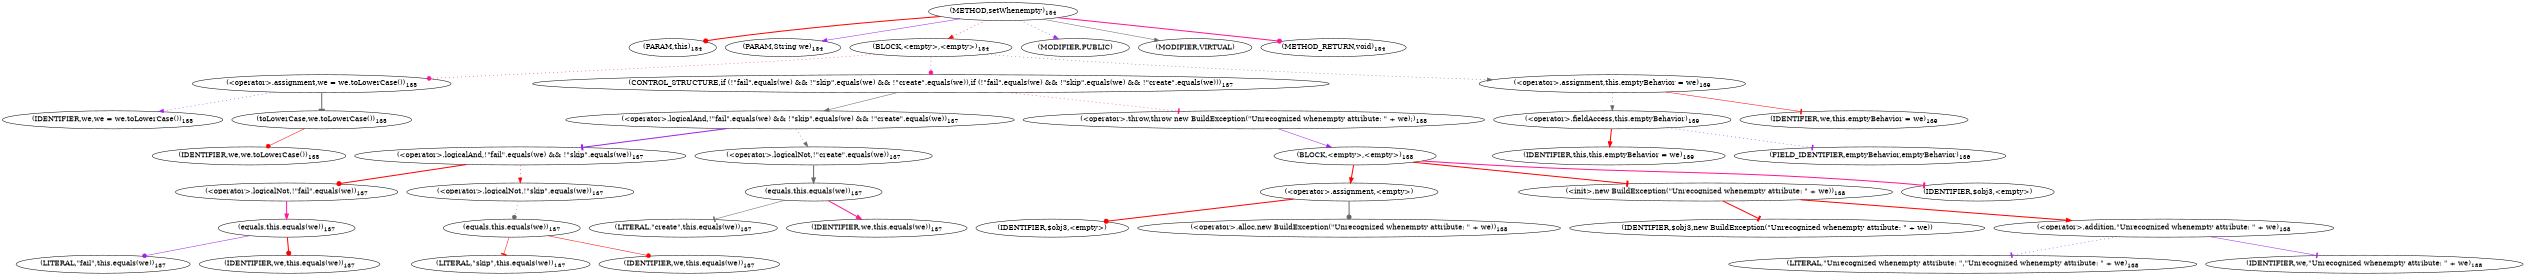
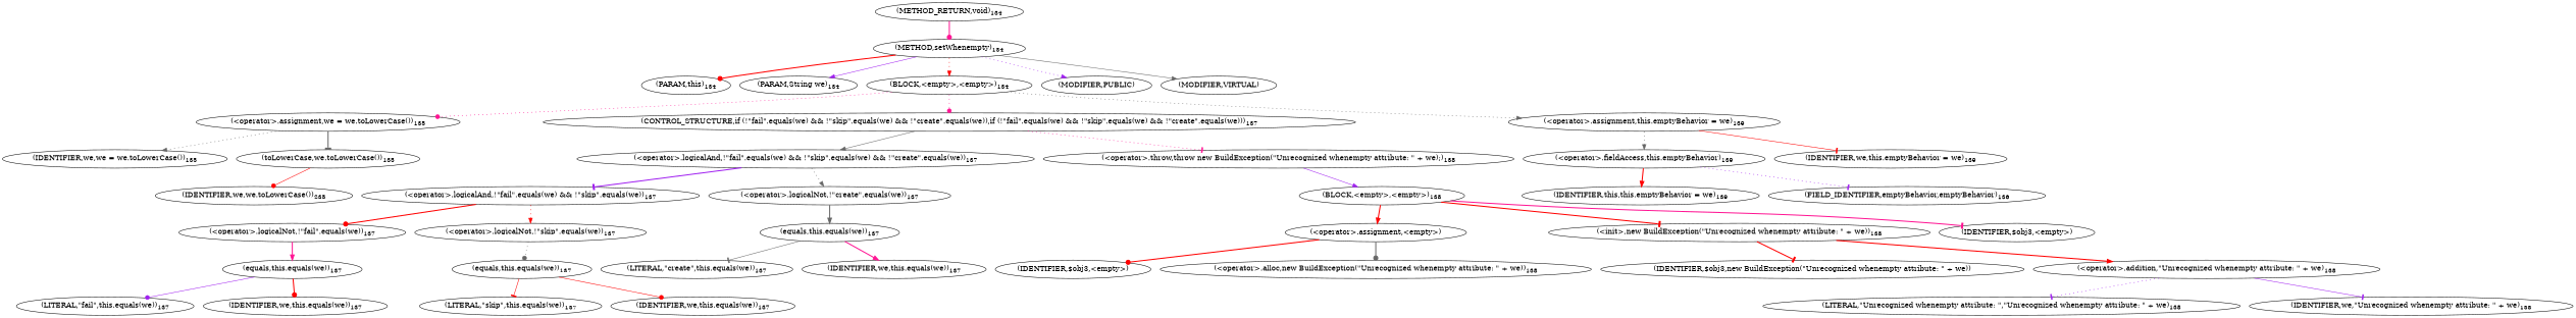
  digraph {
    edge [arrowhead=normal color=red style=bold]
    n1 [label=<(METHOD,setWhenempty)<SUB>134</SUB>>]
    n2 [label=<(PARAM,this)<SUB>134</SUB>>]
    n3 [label=<(PARAM,String we)<SUB>134</SUB>>]
    n4 [label=<(BLOCK,&lt;empty&gt;,&lt;empty&gt;)<SUB>134</SUB>>]
    n5 [label=<(MODIFIER,PUBLIC)>]
    n6 [label=<(MODIFIER,VIRTUAL)>]
    n7 [label=<(METHOD_RETURN,void)<SUB>134</SUB>>]
    n8 [label=<(&lt;operator&gt;.assignment,we = we.toLowerCase())<SUB>135</SUB>>]
    n9 [label=<(CONTROL_STRUCTURE,if (!&quot;fail&quot;.equals(we) &amp;&amp; !&quot;skip&quot;.equals(we) &amp;&amp; !&quot;create&quot;.equals(we)),if (!&quot;fail&quot;.equals(we) &amp;&amp; !&quot;skip&quot;.equals(we) &amp;&amp; !&quot;create&quot;.equals(we)))<SUB>137</SUB>>]
    n10 [label=<(&lt;operator&gt;.assignment,this.emptyBehavior = we)<SUB>139</SUB>>]
    n11 [label=<(IDENTIFIER,we,we = we.toLowerCase())<SUB>135</SUB>>]
    n12 [label=<(toLowerCase,we.toLowerCase())<SUB>135</SUB>>]
    n13 [label=<(&lt;operator&gt;.logicalAnd,!&quot;fail&quot;.equals(we) &amp;&amp; !&quot;skip&quot;.equals(we) &amp;&amp; !&quot;create&quot;.equals(we))<SUB>137</SUB>>]
    n14 [label=<(&lt;operator&gt;.throw,throw new BuildException(&quot;Unrecognized whenempty attribute: &quot; + we);)<SUB>138</SUB>>]
    n15 [label=<(&lt;operator&gt;.fieldAccess,this.emptyBehavior)<SUB>139</SUB>>]
    n16 [label=<(IDENTIFIER,we,this.emptyBehavior = we)<SUB>139</SUB>>]
-   n17 [label=<(IDENTIFIER,we,we.toLowerCase())<SUB>135</SUB>>]
+   n17 [label=<(IDENTIFIER,we,we.toLowerCase())<SUB>235</SUB>>]
    n18 [label=<(&lt;operator&gt;.logicalAnd,!&quot;fail&quot;.equals(we) &amp;&amp; !&quot;skip&quot;.equals(we))<SUB>137</SUB>>]
    n19 [label=<(&lt;operator&gt;.logicalNot,!&quot;create&quot;.equals(we))<SUB>137</SUB>>]
    n20 [label=<(BLOCK,&lt;empty&gt;,&lt;empty&gt;)<SUB>138</SUB>>]
    n21 [label=<(&lt;operator&gt;.logicalNot,!&quot;fail&quot;.equals(we))<SUB>137</SUB>>]
    n22 [label=<(&lt;operator&gt;.logicalNot,!&quot;skip&quot;.equals(we))<SUB>137</SUB>>]
    n23 [label=<(equals,this.equals(we))<SUB>137</SUB>>]
    n24 [label=<(equals,this.equals(we))<SUB>137</SUB>>]
    n25 [label=<(equals,this.equals(we))<SUB>137</SUB>>]
    n26 [label=<(LITERAL,&quot;fail&quot;,this.equals(we))<SUB>137</SUB>>]
    n27 [label=<(IDENTIFIER,we,this.equals(we))<SUB>137</SUB>>]
    n28 [label=<(LITERAL,&quot;skip&quot;,this.equals(we))<SUB>137</SUB>>]
    n29 [label=<(IDENTIFIER,we,this.equals(we))<SUB>137</SUB>>]
    n30 [label=<(LITERAL,&quot;create&quot;,this.equals(we))<SUB>137</SUB>>]
    n31 [label=<(IDENTIFIER,we,this.equals(we))<SUB>137</SUB>>]
    n32 [label=<(&lt;operator&gt;.assignment,&lt;empty&gt;)>]
    n33 [label=<(&lt;init&gt;,new BuildException(&quot;Unrecognized whenempty attribute: &quot; + we))<SUB>138</SUB>>]
    n34 [label=<(IDENTIFIER,$obj3,&lt;empty&gt;)>]
    n35 [label=<(IDENTIFIER,$obj3,&lt;empty&gt;)>]
    n36 [label=<(&lt;operator&gt;.alloc,new BuildException(&quot;Unrecognized whenempty attribute: &quot; + we))<SUB>138</SUB>>]
    n37 [label=<(IDENTIFIER,$obj3,new BuildException(&quot;Unrecognized whenempty attribute: &quot; + we))>]
    n38 [label=<(&lt;operator&gt;.addition,&quot;Unrecognized whenempty attribute: &quot; + we)<SUB>138</SUB>>]
    n39 [label=<(LITERAL,&quot;Unrecognized whenempty attribute: &quot;,&quot;Unrecognized whenempty attribute: &quot; + we)<SUB>138</SUB>>]
    n40 [label=<(IDENTIFIER,we,&quot;Unrecognized whenempty attribute: &quot; + we)<SUB>138</SUB>>]
    n41 [label=<(IDENTIFIER,this,this.emptyBehavior = we)<SUB>139</SUB>>]
    n42 [label=<(FIELD_IDENTIFIER,emptyBehavior,emptyBehavior)<SUB>136</SUB>>]
    n1 -> n2 [arrowhead=dot]
    n1 -> n3 [color=purple style=solid]
    n1 -> n4 [style=dotted]
    n1 -> n5 [color=purple style=dotted]
    n1 -> n6 [color=gray40 style=solid]
-   n1 -> n7 [arrowhead=dot color=deeppink]
+   n7 -> n1 [arrowhead=dot color=deeppink]
    n4 -> n8 [arrowhead=dot color=deeppink style=dotted]
    n4 -> n9 [arrowhead=dot color=deeppink style=dotted]
    n4 -> n10 [color=gray40 style=dotted]
-   n8 -> n11 [color=purple style=dotted]
+   n8 -> n11 [color=gray40 style=dotted]
    n8 -> n12 [arrowhead=tee color=gray40]
    n9 -> n13 [color=gray40 style=solid]
    n9 -> n14 [arrowhead=tee color=deeppink style=dotted]
    n10 -> n15 [color=gray40 style=dotted]
    n10 -> n16 [arrowhead=tee style=solid]
    n12 -> n17 [arrowhead=dot style=solid]
    n13 -> n18 [arrowhead=tee color=purple]
    n13 -> n19 [color=gray40 style=dotted]
    n14 -> n20 [color=purple style=solid]
    n15 -> n41
    n15 -> n42 [arrowhead=tee color=purple style=dotted]
    n18 -> n21 [arrowhead=dot]
    n18 -> n22 [style=dotted]
    n19 -> n23 [color=gray40]
    n20 -> n32
    n20 -> n33 [arrowhead=tee]
    n20 -> n34 [arrowhead=tee color=deeppink]
    n21 -> n24 [color=deeppink]
    n22 -> n25 [arrowhead=dot color=gray40 style=dotted]
    n23 -> n30 [arrowhead=tee color=gray40 style=solid]
    n23 -> n31 [color=deeppink]
    n24 -> n26 [arrowhead=dot color=purple style=solid]
    n24 -> n27 [arrowhead=dot]
    n25 -> n28 [arrowhead=tee style=solid]
    n25 -> n29 [arrowhead=dot style=solid]
    n32 -> n35 [arrowhead=dot]
    n32 -> n36 [arrowhead=dot color=gray40]
    n33 -> n37 [arrowhead=tee]
    n33 -> n38
    n38 -> n39 [arrowhead=tee color=purple style=dotted]
    n38 -> n40 [arrowhead=tee color=purple style=solid]
  }
